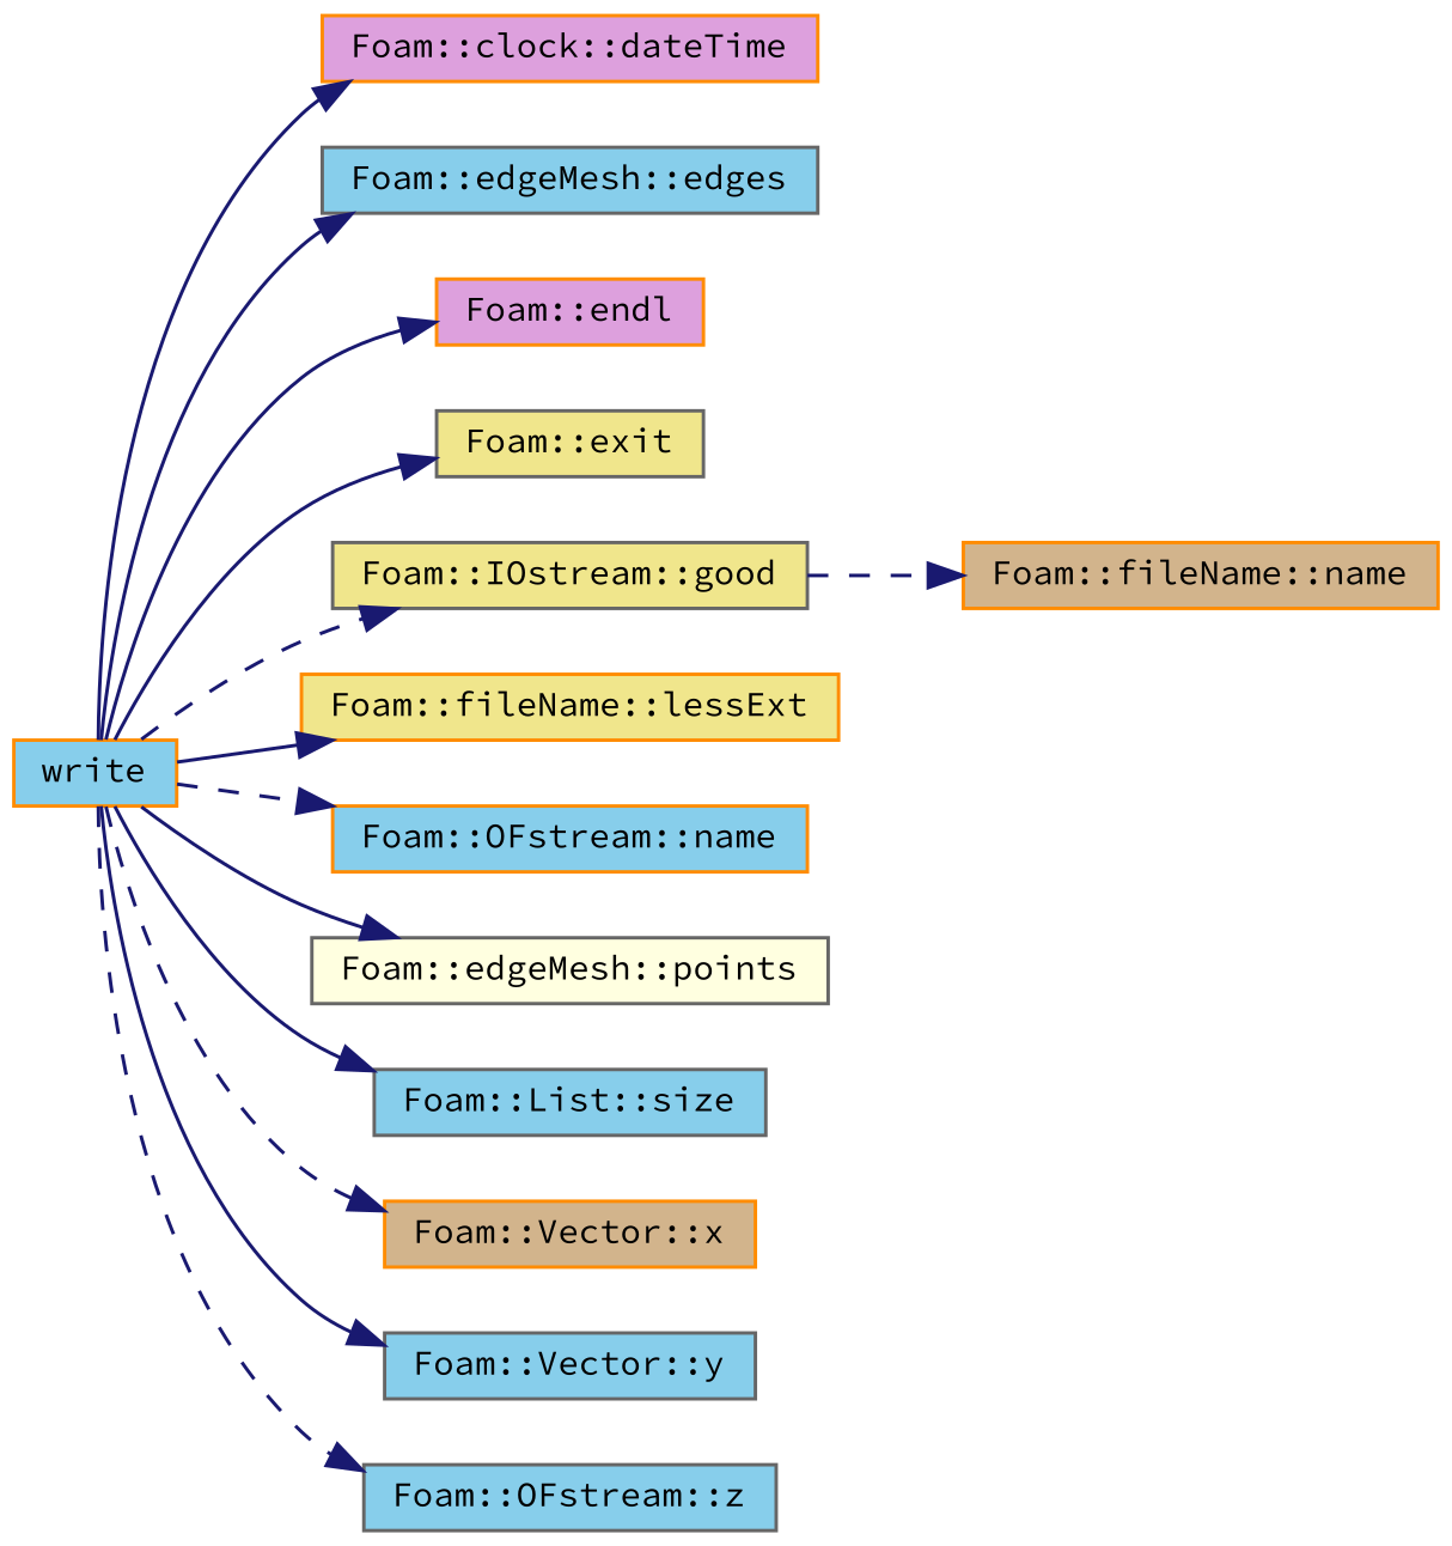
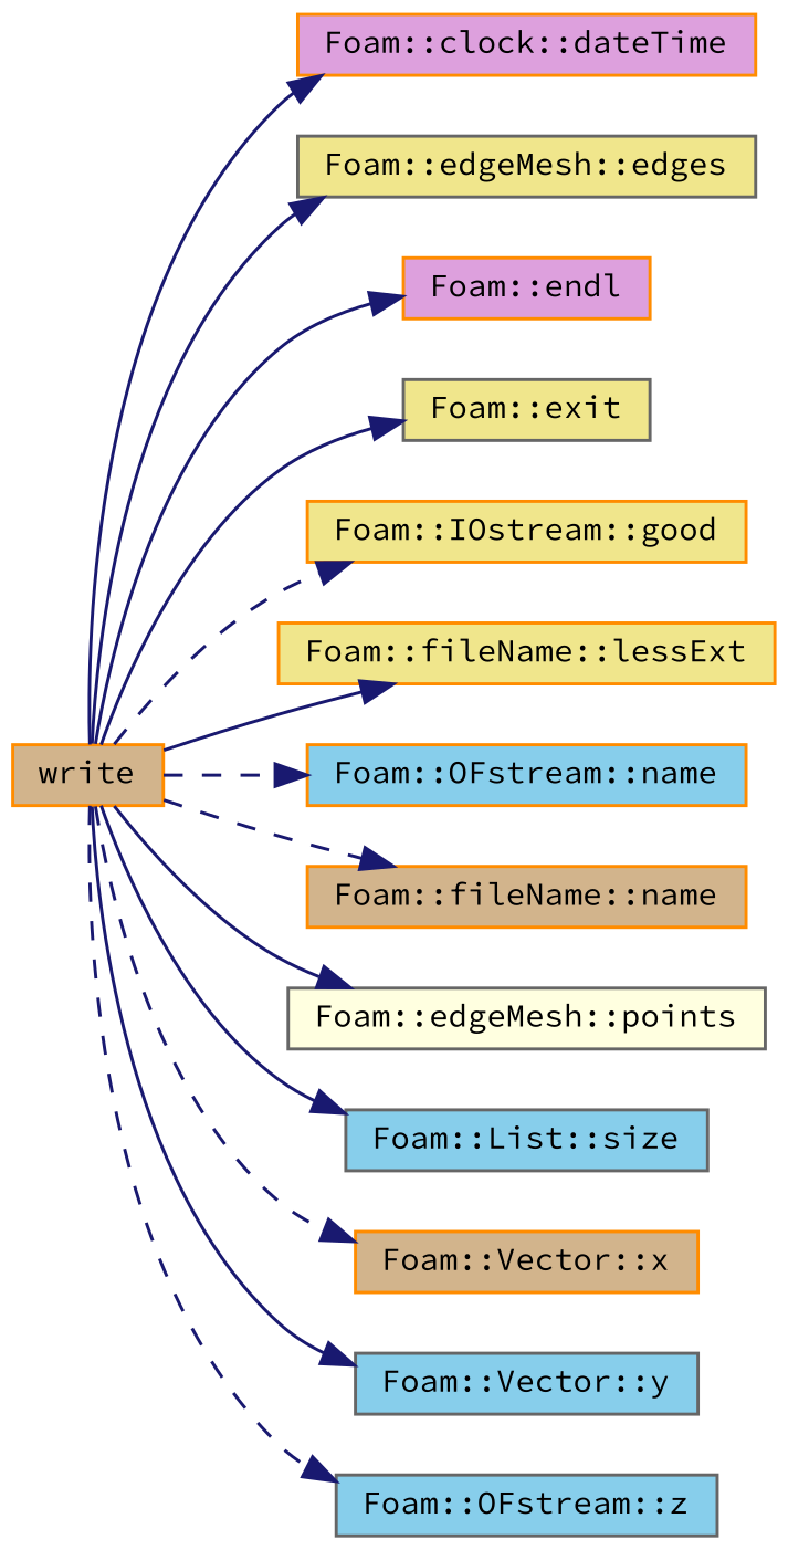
  digraph {
    fontname="Source Code Pro"
    rankdir=LR
    node [color=darkorange fillcolor=skyblue fontname="Source Code Pro" fontsize=10 shape=record style=filled]
    edge [color=midnightblue fontname="Source Code Pro" fontsize=10 labelfontname=Helvetica labelfontsize=10 style=solid]
-   n1 [fontcolor=black height=0.2 label=write width=0.4]
+   n1 [fillcolor=tan fontcolor=black height=0.2 label=write width=0.4]
    n2 [fillcolor=plum height=0.2 label="Foam::clock::dateTime" width=0.4]
-   n3 [color=gray40 height=0.2 label="Foam::edgeMesh::edges" width=0.4]
+   n3 [color=gray40 fillcolor=khaki height=0.2 label="Foam::edgeMesh::edges" width=0.4]
    n4 [fillcolor=plum height=0.2 label="Foam::endl" width=0.4]
    n5 [color=gray40 fillcolor=khaki height=0.2 label="Foam::exit" width=0.4]
-   n6 [color=gray40 fillcolor=khaki height=0.2 label="Foam::IOstream::good" width=0.4]
+   n6 [fillcolor=khaki height=0.2 label="Foam::IOstream::good" width=0.4]
    n7 [fillcolor=khaki height=0.2 label="Foam::fileName::lessExt" width=0.4]
    n8 [height=0.2 label="Foam::OFstream::name" width=0.4]
    n9 [fillcolor=tan height=0.2 label="Foam::fileName::name" width=0.4]
    n10 [color=gray40 fillcolor=lightyellow height=0.2 label="Foam::edgeMesh::points" width=0.4]
    n11 [color=gray40 height=0.2 label="Foam::List::size" width=0.4]
    n12 [fillcolor=tan height=0.2 label="Foam::Vector::x" width=0.4]
    n13 [color=gray40 height=0.2 label="Foam::Vector::y" width=0.4]
    n14 [color=gray40 height=0.2 label="Foam::OFstream::z" width=0.4]
    n1 -> n2
    n1 -> n3
    n1 -> n4
    n1 -> n5
    n1 -> n6 [style=dashed]
    n1 -> n7
    n1 -> n8 [style=dashed]
-   n6 -> n9 [style=dashed]
+   n1 -> n9 [style=dashed]
    n1 -> n10
    n1 -> n11
    n1 -> n12 [style=dashed]
    n1 -> n13
    n1 -> n14 [style=dashed]
  }
